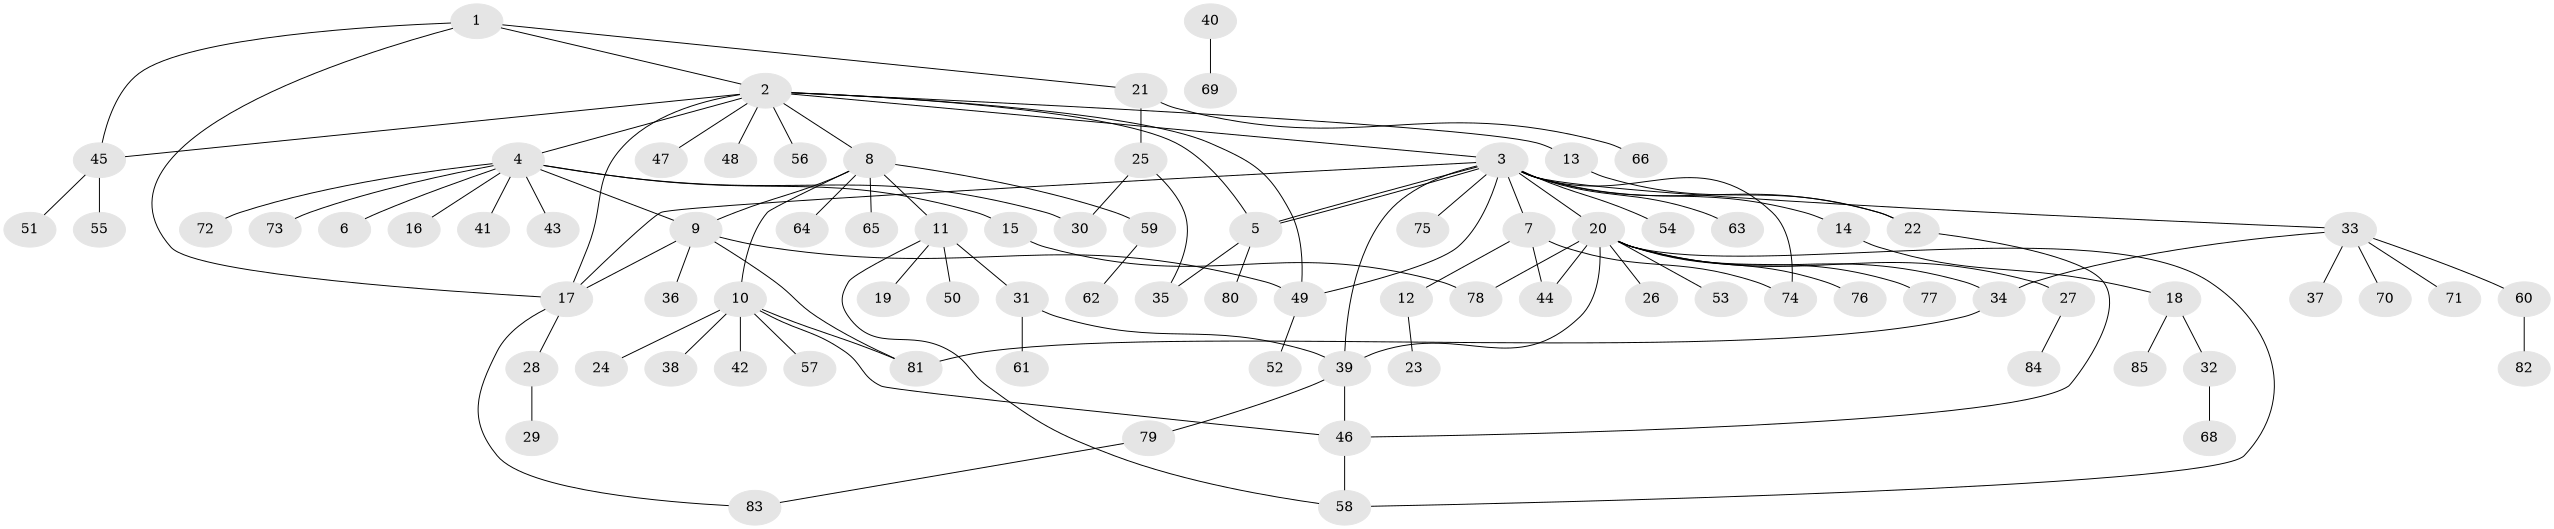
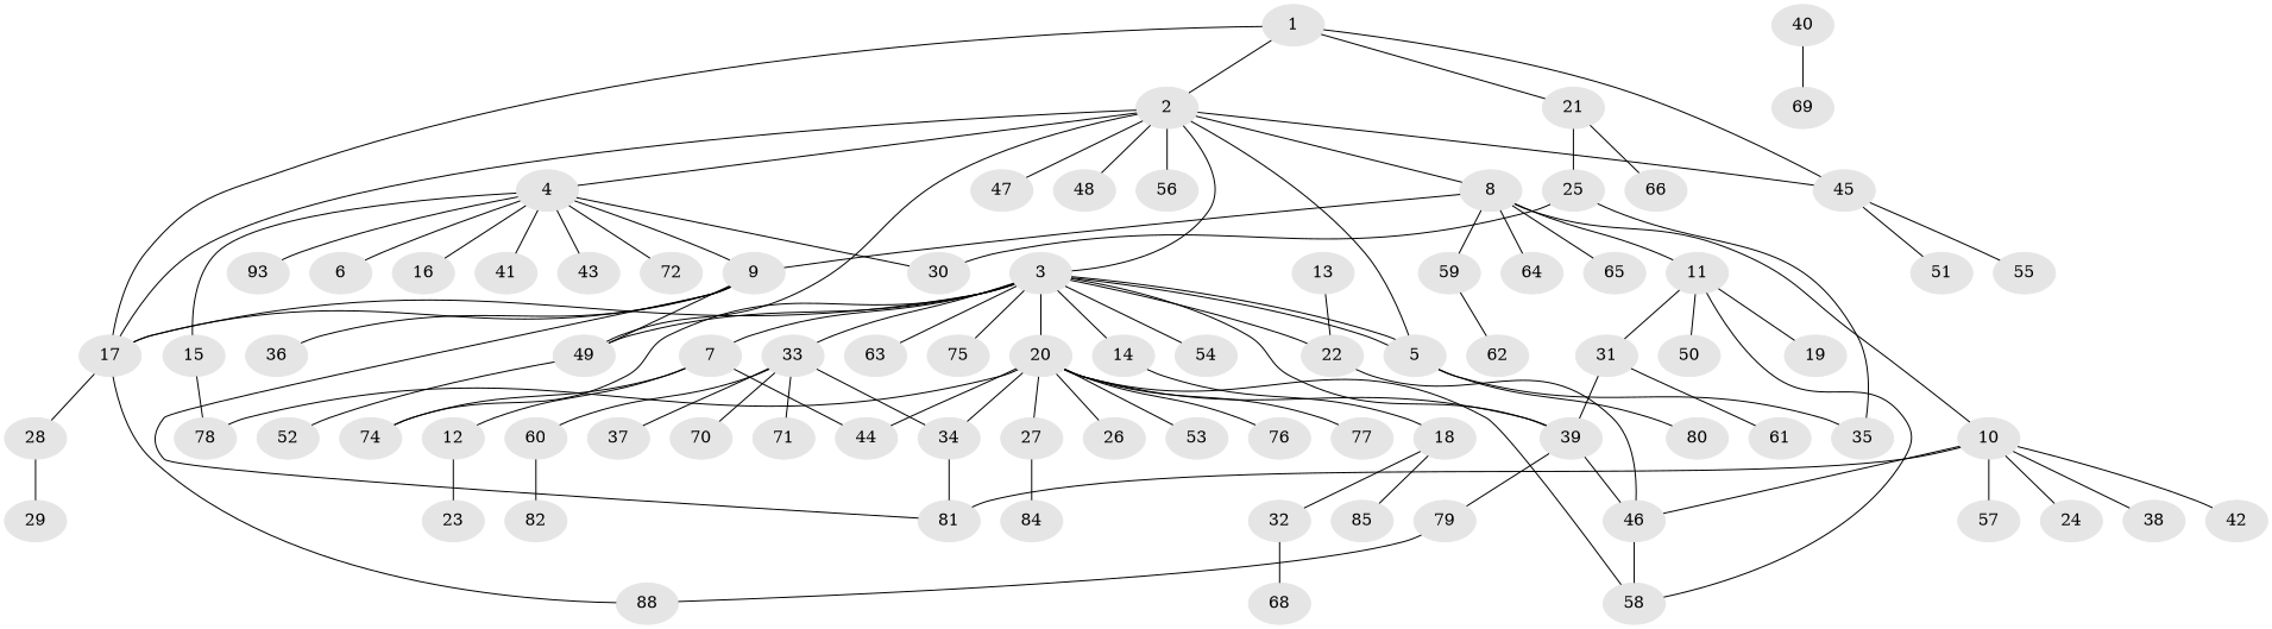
  graph {
    node [color=gray90 style=filled]
    1
    2
    17
    21
    45
    3
    4
    5
    8
    13
    47
    48
    49
    56
    28
-   83
+   83 [label=88]
    25
    66
    51
    55
    7
    14
    20
    22
    33
    39
    54
    63
    74
    75
    6
    9
    15
    16
    30
    41
    43
    72
-   73
+   73 [label=93]
    35
    80
    10
    11
    59
    64
    65
    52
    12
    44
    18
    58
    78
    26
    27
    34
    53
    76
    77
    46
    37
    60
    70
    71
    79
    36
    81
    23
    24
    38
    42
    57
    19
    31
    50
    62
    61
    32
    85
    29
    68
    84
    40
    69
    82
    1 -- 2
    1 -- 17
    1 -- 21
    1 -- 45
    2 -- 17
    2 -- 45
    2 -- 3
    2 -- 4
    2 -- 5
    2 -- 8
-   2 -- 13
    2 -- 47
    2 -- 48
    2 -- 49
    2 -- 56
    17 -- 28
    17 -- 83
    21 -- 25
    21 -- 66
    45 -- 51
    45 -- 55
    3 -- 17
    3 -- 5
    3 -- 5
    3 -- 49
    3 -- 7
    3 -- 14
    3 -- 20
    3 -- 22
    3 -- 33
    3 -- 39
    3 -- 54
    3 -- 63
    3 -- 74
    3 -- 75
    4 -- 6
    4 -- 9
    4 -- 15
    4 -- 16
    4 -- 30
    4 -- 41
    4 -- 43
    4 -- 72
    4 -- 73
    5 -- 35
    5 -- 80
    8 -- 9
    8 -- 10
    8 -- 11
    8 -- 59
    8 -- 64
    8 -- 65
    13 -- 22
    49 -- 52
    28 -- 29
    25 -- 30
    25 -- 35
    7 -- 74
    7 -- 12
    7 -- 44
    14 -- 18
    20 -- 39
    20 -- 44
    20 -- 58
    20 -- 78
    20 -- 26
    20 -- 27
    20 -- 34
    20 -- 53
    20 -- 76
    20 -- 77
    22 -- 46
    33 -- 34
    33 -- 37
    33 -- 60
    33 -- 70
    33 -- 71
    39 -- 46
    39 -- 79
    9 -- 17
    9 -- 49
    9 -- 36
    9 -- 81
    15 -- 78
    10 -- 46
    10 -- 81
    10 -- 24
    10 -- 38
    10 -- 42
    10 -- 57
    11 -- 58
    11 -- 19
    11 -- 31
    11 -- 50
    59 -- 62
    12 -- 23
    18 -- 32
    18 -- 85
    27 -- 84
    34 -- 81
    46 -- 58
    60 -- 82
    79 -- 83
    31 -- 39
    31 -- 61
    32 -- 68
    40 -- 69
  }
